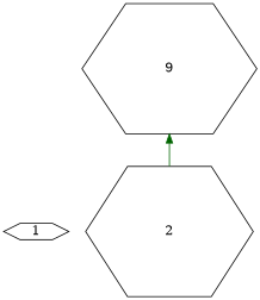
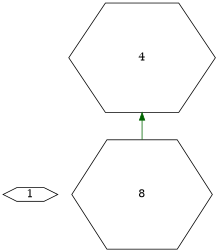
  digraph {
    rankdir=BT
    splines=ortho
    node [fixedsize=true shape=hexagon]
    1 [height=0.25 width=1.0]
-   8 [height=2.0 width=2.5666666666666664 label=2]
-   9 [height=2.0 width=2.6833333333333336]
+   8 [height=2.0 width=2.5666666666666664]
+   9 [height=2.0 width=2.6833333333333336 label=4]
    8 -> 9 [color=darkgreen style=solid]
  }
